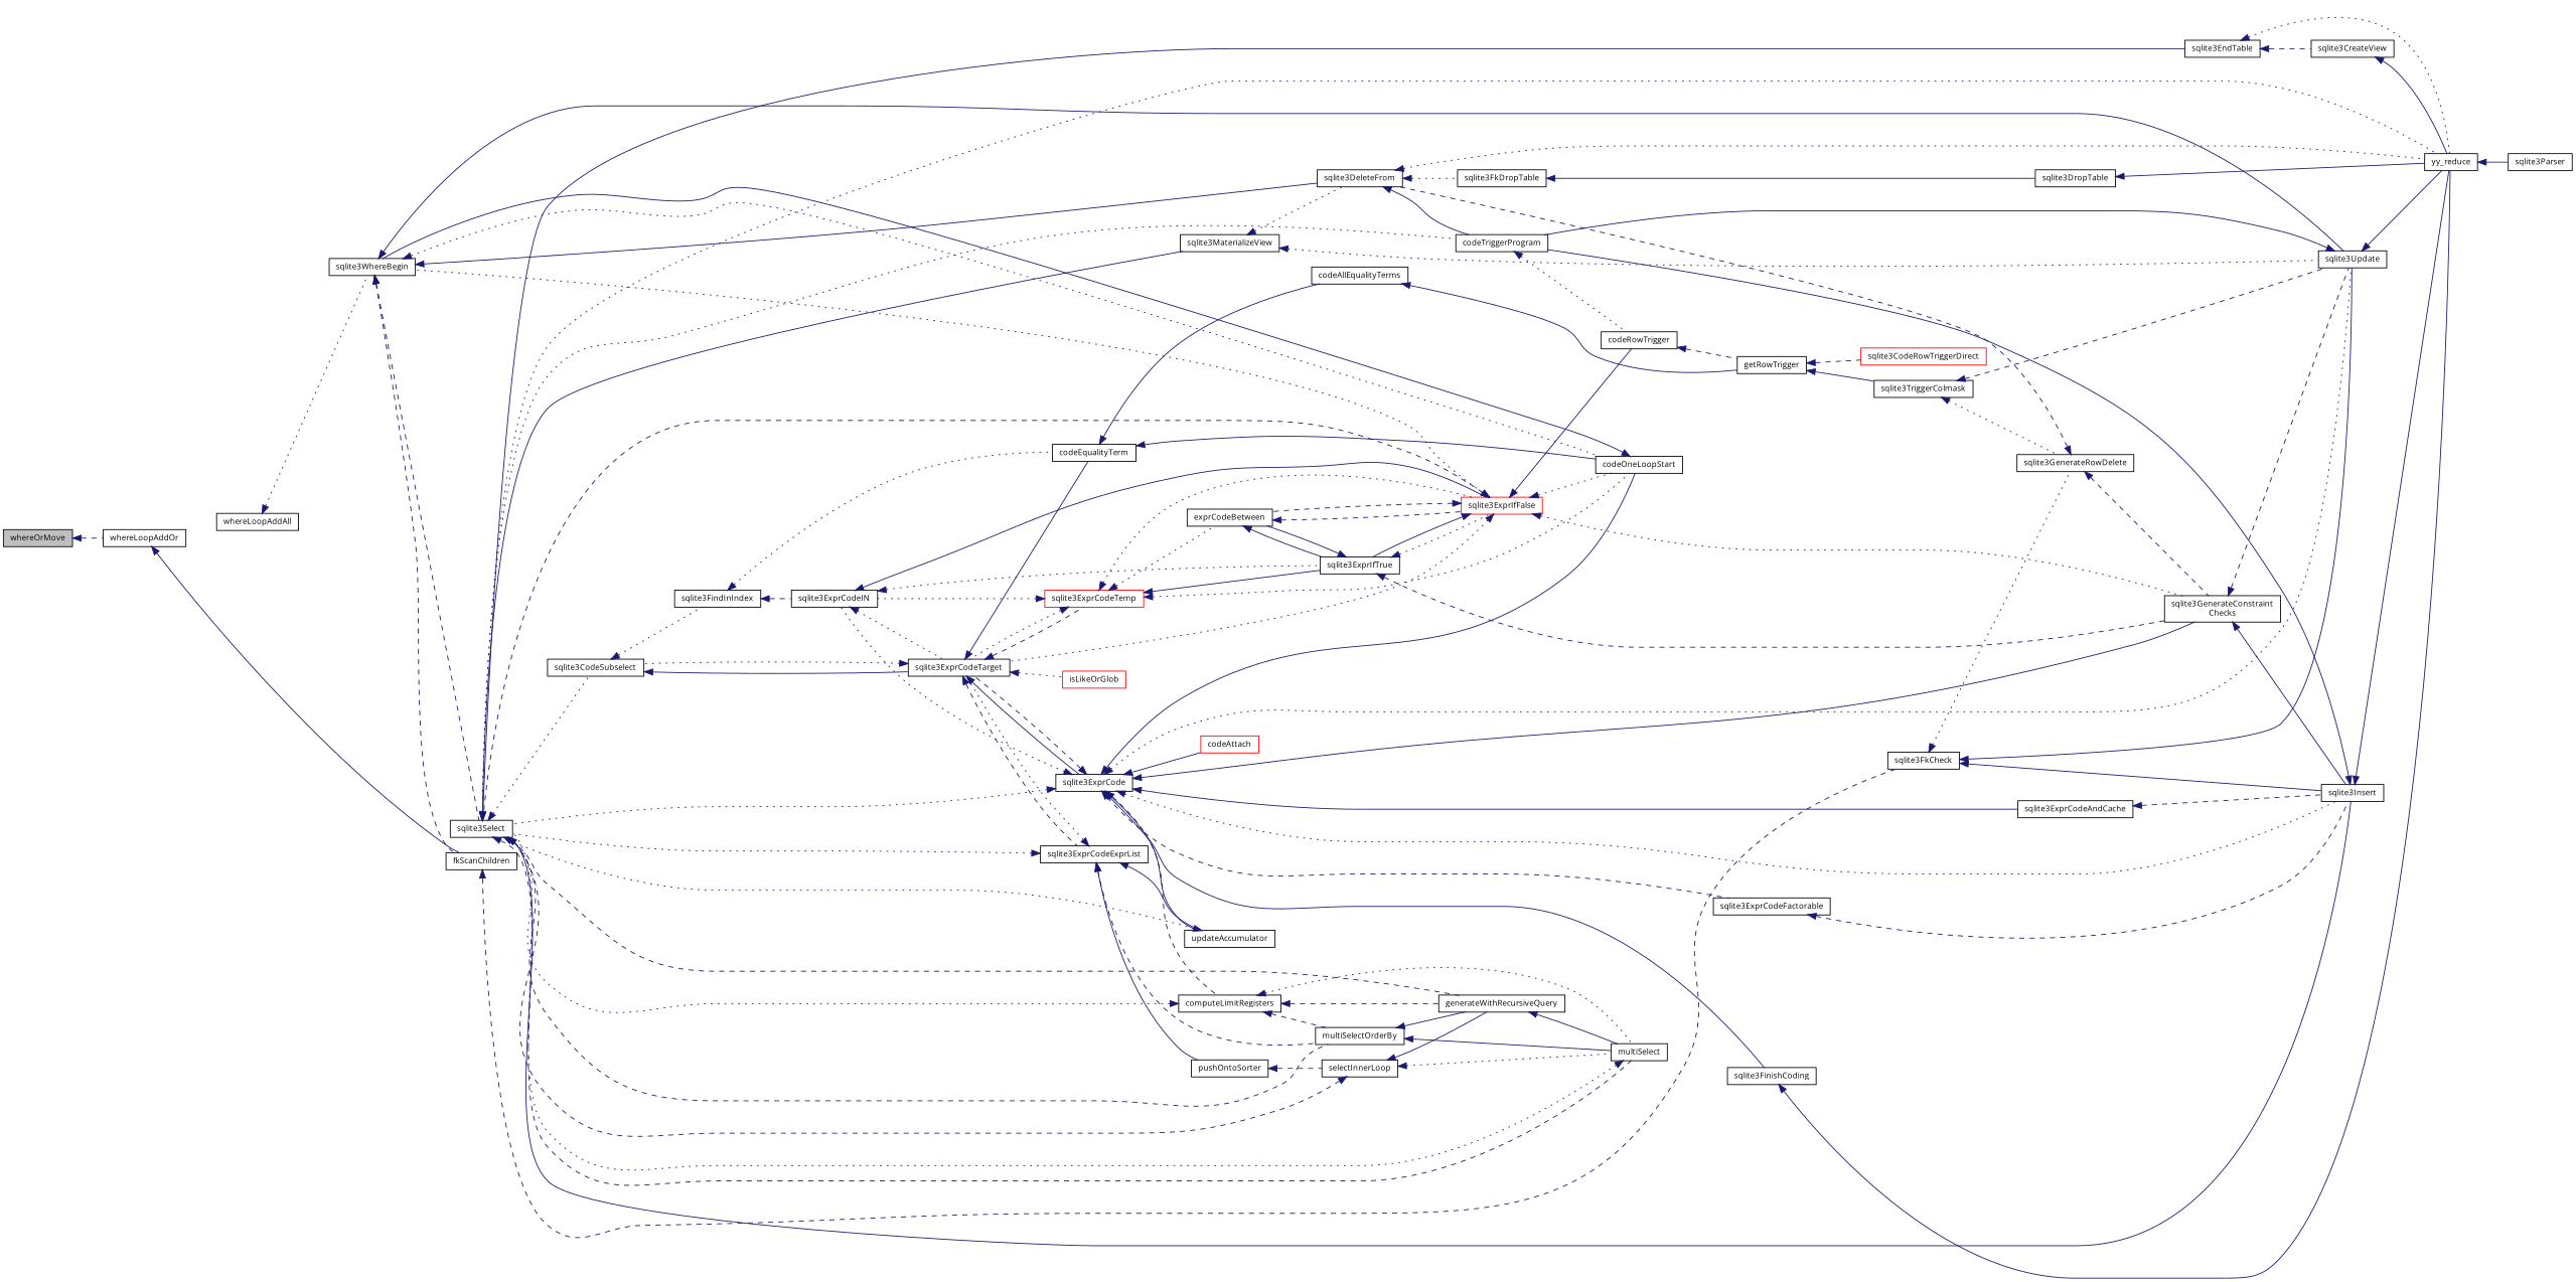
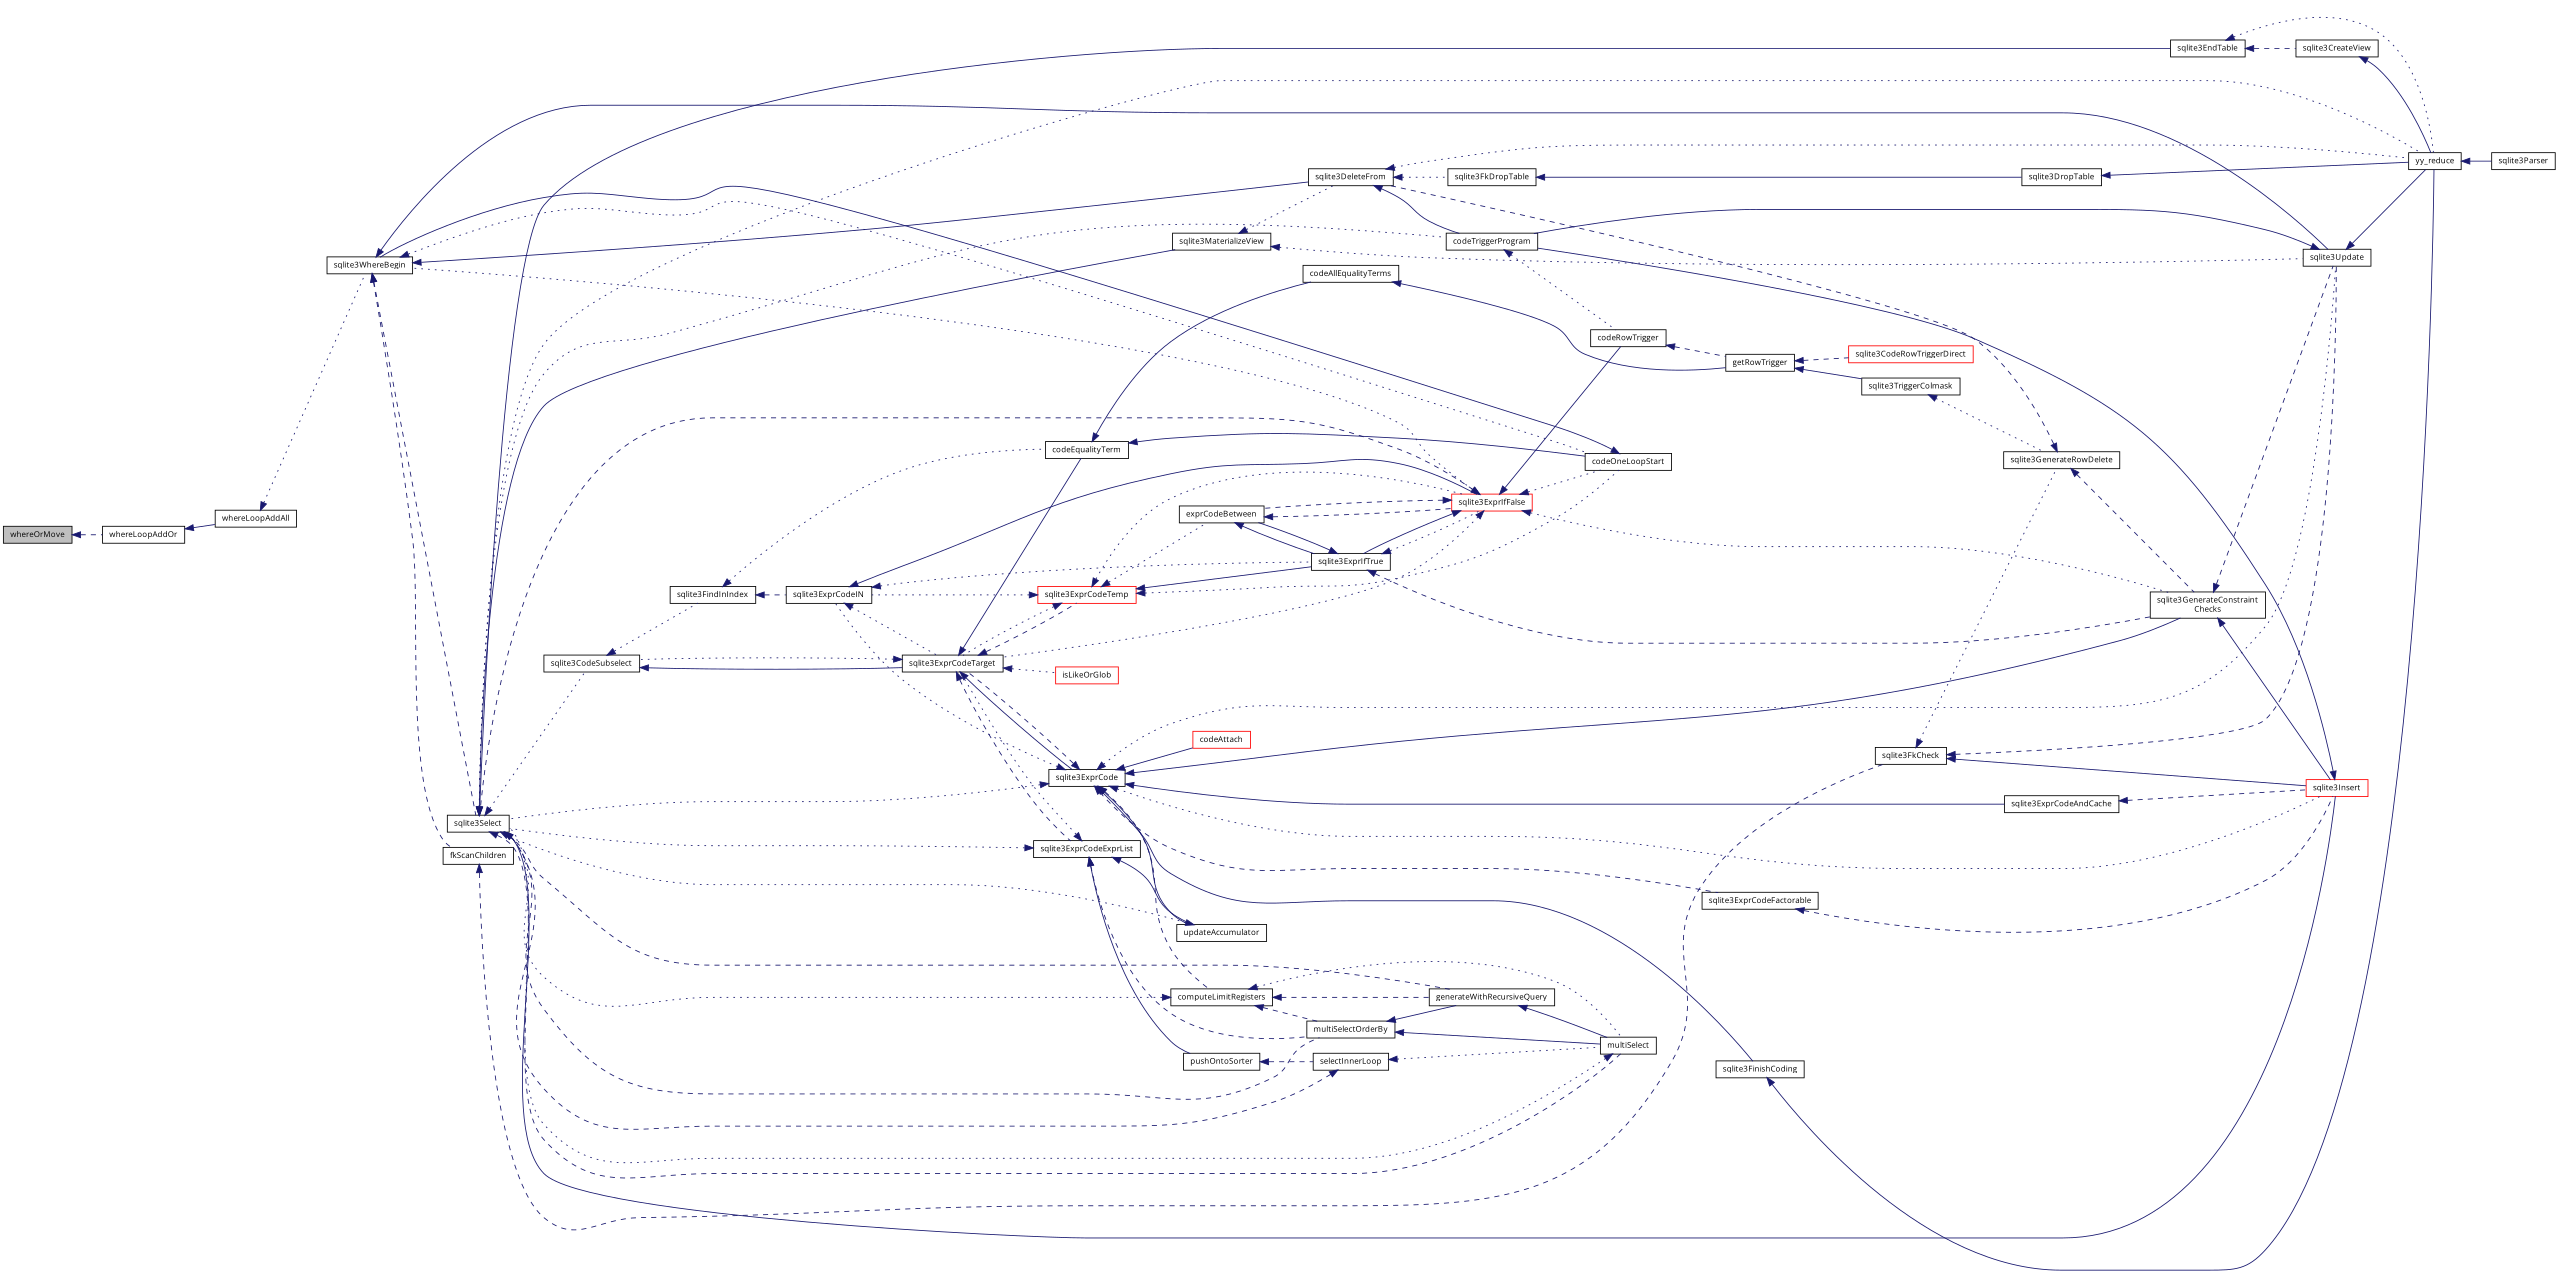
  digraph {
    fontname="Open Sans"
    rankdir=LR
    node [color=black fillcolor=white fontname="Open Sans" fontsize=10 shape=record style=filled]
    edge [color=midnightblue dir=back fontname="Open Sans" fontsize=10 labelfontname=FreeSans labelfontsize=10 style=solid]
    n1 [fillcolor=grey75 fontcolor=black height=0.2 label=whereOrMove width=0.4]
    n2 [height=0.2 label=whereLoopAddOr width=0.4]
    n3 [height=0.2 label=whereLoopAddAll width=0.4]
    n4 [height=0.2 label=sqlite3WhereBegin width=0.4]
    n5 [height=0.2 label=sqlite3DeleteFrom width=0.4]
    n6 [height=0.2 label=sqlite3Update width=0.4]
    n7 [height=0.2 label=fkScanChildren width=0.4]
    n8 [height=0.2 label=sqlite3Select width=0.4]
    n9 [height=0.2 label=codeOneLoopStart width=0.4]
    n10 [height=0.2 label=sqlite3FkDropTable width=0.4]
    n11 [height=0.2 label=yy_reduce width=0.4]
    n12 [height=0.2 label=codeTriggerProgram width=0.4]
    n13 [height=0.2 label=sqlite3FkCheck width=0.4]
-   n14 [height=0.2 label=sqlite3Insert width=0.4]
+   n14 [color=red height=0.2 label=sqlite3Insert width=0.4]
    n15 [height=0.2 label=sqlite3CodeSubselect width=0.4]
    n16 [height=0.2 label=generateWithRecursiveQuery width=0.4]
    n17 [height=0.2 label=multiSelect width=0.4]
    n18 [height=0.2 label=multiSelectOrderBy width=0.4]
    n19 [height=0.2 label=sqlite3EndTable width=0.4]
    n20 [height=0.2 label=sqlite3MaterializeView width=0.4]
    n21 [height=0.2 label=sqlite3DropTable width=0.4]
    n22 [height=0.2 label=sqlite3Parser width=0.4]
    n23 [height=0.2 label=codeRowTrigger width=0.4]
    n24 [height=0.2 label=getRowTrigger width=0.4]
    n25 [color=red height=0.2 label=sqlite3CodeRowTriggerDirect width=0.4]
    n26 [height=0.2 label=sqlite3TriggerColmask width=0.4]
    n27 [height=0.2 label=sqlite3GenerateRowDelete width=0.4]
    n28 [height=0.2 label="sqlite3GenerateConstraint\lChecks" width=0.4]
    n29 [height=0.2 label=sqlite3FindInIndex width=0.4]
    n30 [height=0.2 label=sqlite3ExprCodeTarget width=0.4]
    n31 [height=0.2 label=sqlite3CreateView width=0.4]
    n32 [height=0.2 label=sqlite3ExprCodeIN width=0.4]
    n33 [height=0.2 label=codeEqualityTerm width=0.4]
    n34 [color=red height=0.2 label=sqlite3ExprCodeTemp width=0.4]
    n35 [height=0.2 label=sqlite3ExprCode width=0.4]
    n36 [height=0.2 label=sqlite3ExprCodeExprList width=0.4]
    n37 [color=red height=0.2 label=isLikeOrGlob width=0.4]
    n38 [height=0.2 label=sqlite3ExprIfTrue width=0.4]
    n39 [color=red height=0.2 label=sqlite3ExprIfFalse width=0.4]
    n40 [height=0.2 label=codeAllEqualityTerms width=0.4]
    n41 [height=0.2 label=exprCodeBetween width=0.4]
    n42 [height=0.2 label=sqlite3ExprCodeFactorable width=0.4]
    n43 [height=0.2 label=sqlite3ExprCodeAndCache width=0.4]
    n44 [color=red height=0.2 label=codeAttach width=0.4]
    n45 [height=0.2 label=sqlite3FinishCoding width=0.4]
    n46 [height=0.2 label=computeLimitRegisters width=0.4]
    n47 [height=0.2 label=updateAccumulator width=0.4]
    n48 [height=0.2 label=pushOntoSorter width=0.4]
    n49 [height=0.2 label=selectInnerLoop width=0.4]
    n1 -> n2 [style=dashed]
-   n2 -> n7
+   n2 -> n3
    n3 -> n4 [style=dotted]
    n4 -> n5
    n4 -> n6
    n4 -> n7 [style=dashed]
    n4 -> n8 [style=dashed]
    n4 -> n9 [style=dotted]
    n5 -> n10 [style=dotted]
    n5 -> n11 [style=dotted]
    n5 -> n12
    n6 -> n11
    n6 -> n12
    n7 -> n13 [style=dashed]
    n8 -> n11 [style=dotted]
    n8 -> n12 [style=dotted]
    n8 -> n14
    n8 -> n15 [style=dotted]
    n8 -> n16 [style=dashed]
    n8 -> n17 [style=dashed]
    n8 -> n18 [style=dashed]
    n8 -> n19
    n8 -> n20
    n9 -> n4
    n10 -> n21
    n11 -> n22
    n12 -> n23 [style=dotted]
-   n13 -> n6
+   n13 -> n6 [style=dashed]
    n13 -> n14
    n13 -> n27 [style=dotted]
-   n14 -> n11
    n14 -> n12
    n15 -> n29 [style=dotted]
    n15 -> n30
    n16 -> n17
    n17 -> n8 [style=dotted]
    n18 -> n16
    n18 -> n17
    n19 -> n11 [style=dotted]
    n19 -> n31 [style=dashed]
    n20 -> n5 [style=dotted]
    n20 -> n6 [style=dotted]
    n21 -> n11
    n23 -> n24 [style=dashed]
    n24 -> n25 [style=dashed]
    n24 -> n26
-   n26 -> n6 [style=dashed]
    n26 -> n27 [style=dotted]
    n27 -> n5 [style=dashed]
    n27 -> n28 [style=dashed]
    n28 -> n6 [style=dashed]
    n28 -> n14
    n29 -> n32 [style=dashed]
    n29 -> n33 [style=dotted]
    n30 -> n15 [style=dotted]
    n30 -> n33
    n30 -> n34 [style=dashed]
    n30 -> n35
    n30 -> n36 [style=dashed]
    n30 -> n37 [style=dotted]
    n31 -> n11
    n32 -> n30 [style=dotted]
    n32 -> n38 [style=dotted]
    n32 -> n39
    n33 -> n9
    n33 -> n40
    n34 -> n9 [style=dotted]
    n34 -> n30 [style=dotted]
    n34 -> n32 [style=dotted]
    n34 -> n38
    n34 -> n39 [style=dotted]
    n34 -> n41 [style=dotted]
    n35 -> n6 [style=dotted]
    n35 -> n8 [style=dotted]
-   n35 -> n9
    n35 -> n14 [style=dotted]
    n35 -> n28
    n35 -> n30 [style=dashed]
    n35 -> n32 [style=dotted]
    n35 -> n42 [style=dashed]
    n35 -> n43
    n35 -> n44
    n35 -> n45
    n35 -> n46 [style=dashed]
    n35 -> n47
    n36 -> n8 [style=dotted]
    n36 -> n18 [style=dashed]
    n36 -> n30 [style=dotted]
    n36 -> n47
    n36 -> n48
    n38 -> n28 [style=dashed]
    n38 -> n39 [style=dotted]
    n38 -> n41
    n39 -> n4 [style=dotted]
    n39 -> n8 [style=dashed]
    n39 -> n9 [style=dotted]
    n39 -> n23
    n39 -> n28 [style=dotted]
    n39 -> n30 [style=dotted]
    n39 -> n38
    n39 -> n41 [style=dashed]
    n40 -> n24
    n41 -> n38
    n41 -> n39 [style=dashed]
    n42 -> n14 [style=dashed]
    n43 -> n14 [style=dashed]
    n45 -> n11
    n46 -> n8 [style=dotted]
    n46 -> n16 [style=dashed]
    n46 -> n17 [style=dotted]
    n46 -> n18 [style=dashed]
    n47 -> n8 [style=dotted]
    n48 -> n49 [style=dashed]
    n49 -> n8 [style=dashed]
-   n49 -> n16
    n49 -> n17 [style=dotted]
  }
